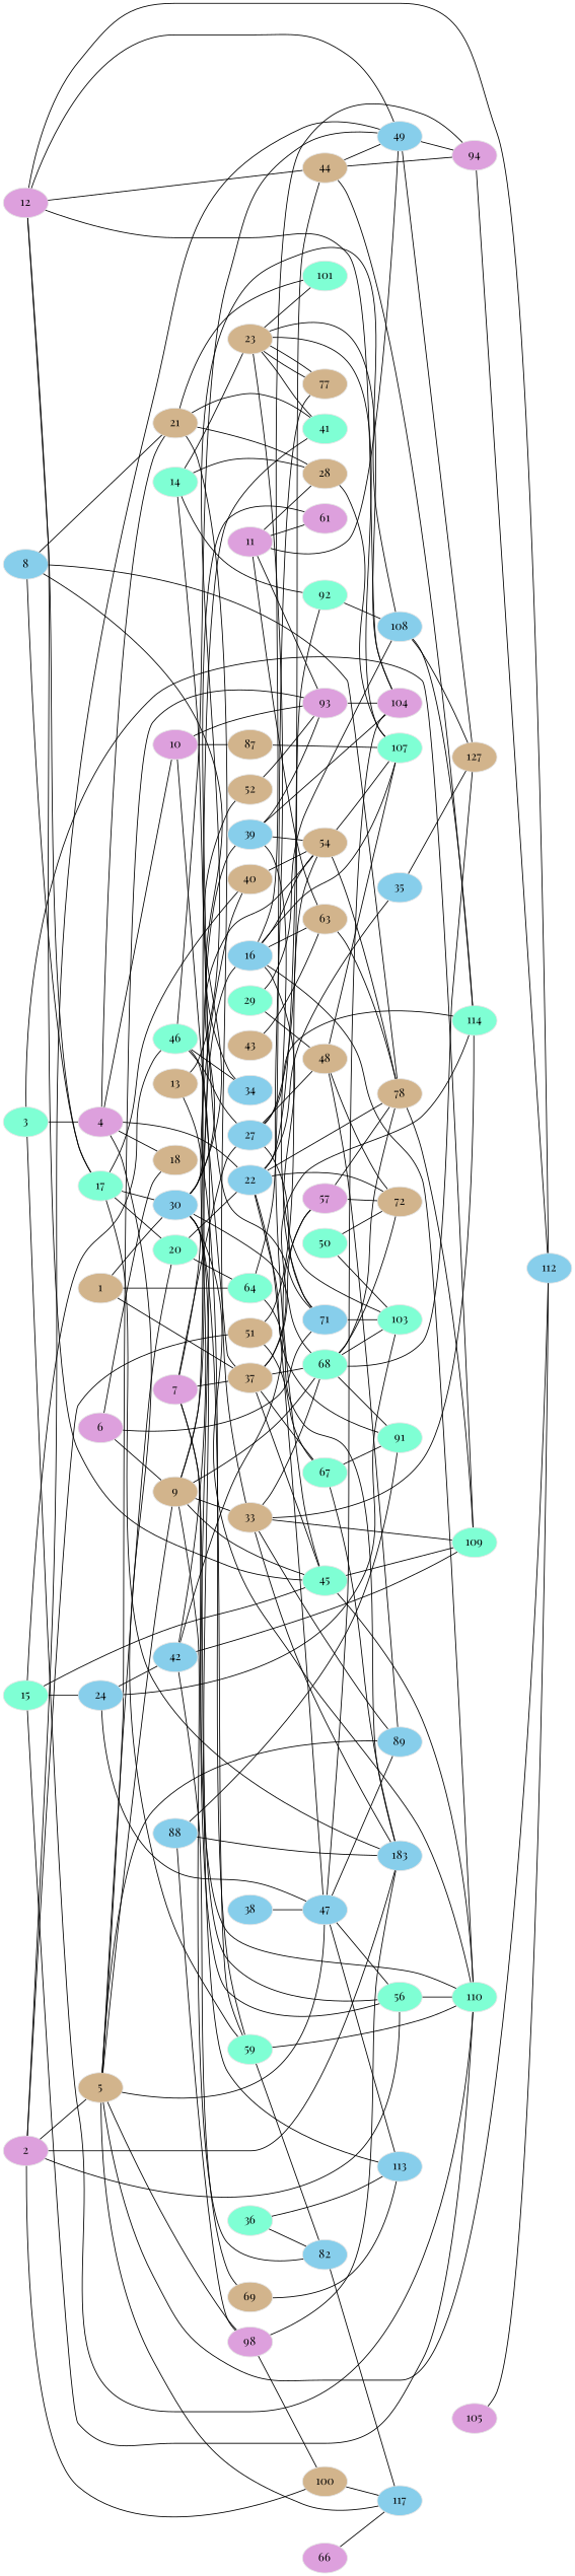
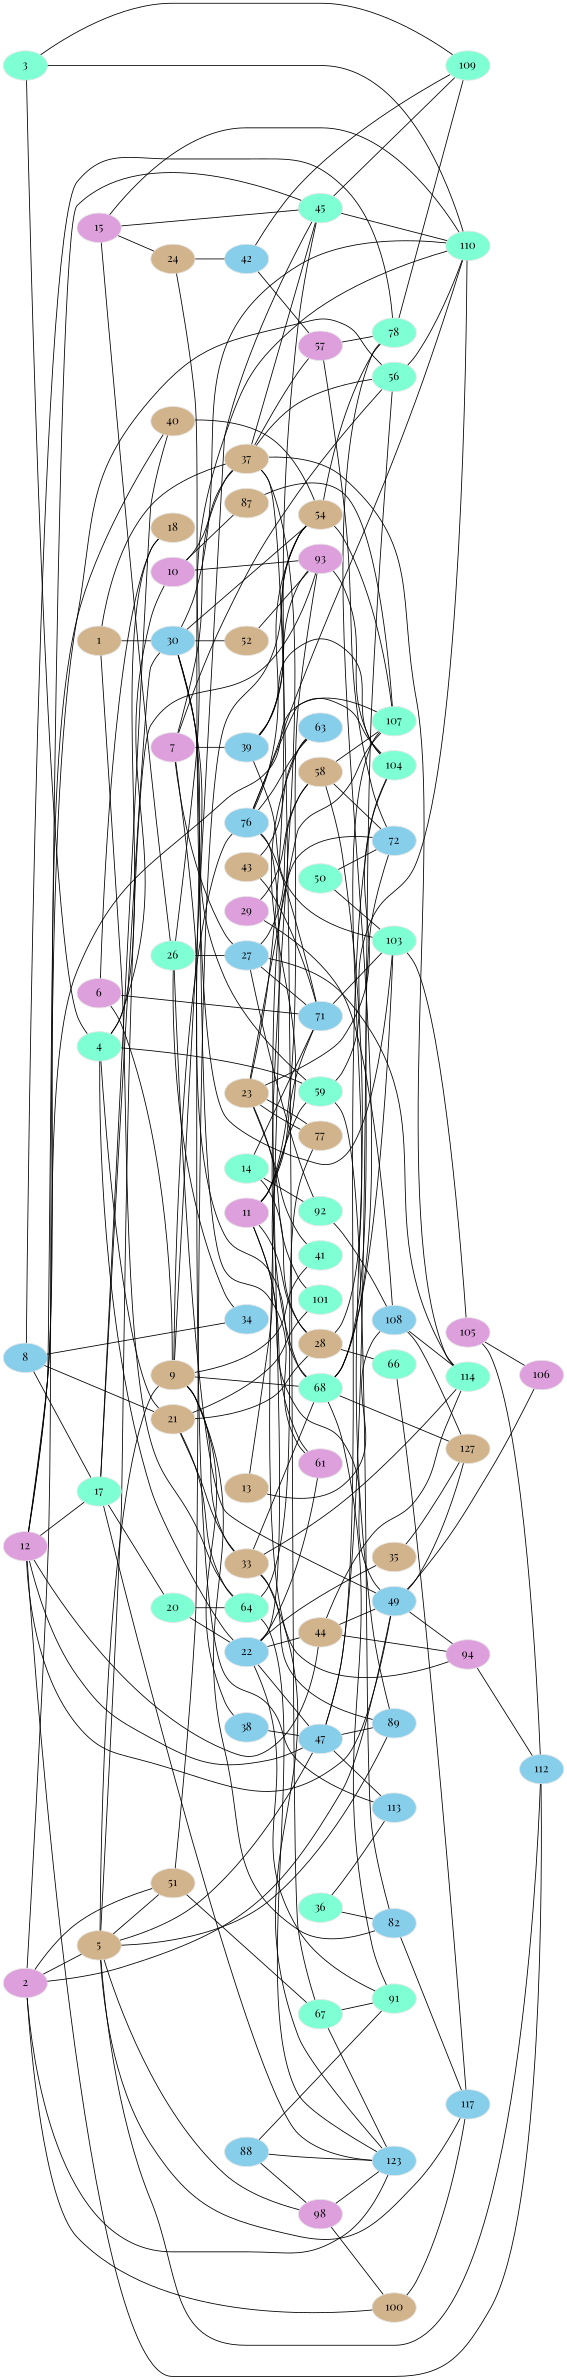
  graph {
    fontname="Playfair Display"
    rankdir=LR
    node [color=gray90 fillcolor=tan fontname="Playfair Display" style=filled]
    edge [fontname="Playfair Display"]
    30 [fillcolor=skyblue super="+99"]
    56 [fillcolor=aquamarine super="+97"]
    110 [fillcolor=aquamarine super="+118"]
    59 [fillcolor=aquamarine]
    68 [fillcolor=aquamarine super="+90"]
    61 [fillcolor=plum]
    54 [super="+76"]
    52
    1
    37 [super="+119"]
    64 [fillcolor=aquamarine super="+70"]
    45 [fillcolor=aquamarine]
    114 [fillcolor=aquamarine]
    57 [fillcolor=plum]
    67 [fillcolor=aquamarine]
-   123 [fillcolor=skyblue label=183]
+   123 [fillcolor=skyblue]
    77
    2 [fillcolor=plum super="+116"]
    5 [super="+85"]
    49 [fillcolor=skyblue super="+86"]
    51
    100
    9 [super="+31"]
    20 [fillcolor=aquamarine super="+65"]
    47 [fillcolor=skyblue super="+48"]
    89 [fillcolor=skyblue]
    93 [fillcolor=plum super="+121"]
    98 [fillcolor=plum]
    112 [fillcolor=skyblue]
    117 [fillcolor=skyblue]
    94 [fillcolor=plum]
    127
-   4 [fillcolor=plum super="+53"]
+   106 [fillcolor=plum]
+   4 [fillcolor=aquamarine super="+53"]
    10 [fillcolor=plum super="+32"]
    18
    21 [super="+84"]
    22 [fillcolor=skyblue super="+96"]
    3 [fillcolor=aquamarine]
    109 [fillcolor=aquamarine]
    87
    33 [super="+81"]
    28 [super="+75"]
    101 [fillcolor=aquamarine]
-   78 [super="+80"]
+   78 [fillcolor=aquamarine super="+80"]
    44 [super="+46"]
-   35 [fillcolor=skyblue]
-   72
+   35
+   72 [fillcolor=skyblue]
    91 [fillcolor=aquamarine]
    82 [fillcolor=skyblue]
-   16 [fillcolor=skyblue super="+111"]
+   16 [fillcolor=skyblue super="+111" label=76]
    38 [fillcolor=skyblue]
    41 [fillcolor=aquamarine]
    113 [fillcolor=skyblue]
-   104 [fillcolor=plum super="+122"]
+   104 [fillcolor=aquamarine super="+122"]
    6 [fillcolor=plum]
    71 [fillcolor=skyblue super="+102"]
    103 [fillcolor=aquamarine super="+124"]
    7 [fillcolor=plum super="+73"]
    27 [fillcolor=skyblue super="+126"]
    39 [fillcolor=skyblue super="+55"]
    92 [fillcolor=aquamarine]
-   58 [super="+125" label=48]
+   58 [super="+125"]
    8 [fillcolor=skyblue super="+19"]
    17 [fillcolor=aquamarine super="+115"]
    34 [fillcolor=skyblue]
    40
-   63
+   63 [fillcolor=skyblue]
    107 [fillcolor=aquamarine]
-   66 [fillcolor=plum]
+   66 [fillcolor=aquamarine]
    11 [fillcolor=plum]
    12 [fillcolor=plum super="+83"]
    13
    108 [fillcolor=skyblue]
    14 [fillcolor=aquamarine super="+62"]
    23 [super="+79"]
-   15 [fillcolor=aquamarine super="+25"]
-   24 [fillcolor=skyblue]
-   26 [fillcolor=aquamarine super="+74" label=46]
+   15 [fillcolor=plum super="+25"]
+   24
+   26 [fillcolor=aquamarine super="+74"]
    42 [fillcolor=skyblue]
    105 [fillcolor=plum super="+120"]
-   69
-   29 [fillcolor=aquamarine]
+   29 [fillcolor=plum]
    36 [fillcolor=aquamarine]
    43
    50 [fillcolor=aquamarine]
    88 [fillcolor=skyblue]
-   30 -- 56
+   37 -- 56
    30 -- 110
    30 -- 59
    30 -- 68
    30 -- 61
    30 -- 54
    30 -- 52
    56 -- 110
    59 -- 110
    59 -- 82
    68 -- 127
    68 -- 78
    68 -- 72
    68 -- 91
    68 -- 103
    54 -- 78
    54 -- 107
    52 -- 93
    1 -- 30
    1 -- 37
    1 -- 64
    37 -- 68
    37 -- 45
    37 -- 114
    37 -- 57
    37 -- 67
    64 -- 123
    64 -- 77
    45 -- 110
    45 -- 109
    57 -- 78
    57 -- 72
    67 -- 123
    67 -- 91
    2 -- 56
    2 -- 123 [weight=2]
    2 -- 5
    2 -- 49
    2 -- 51
    2 -- 100
    5 -- 9
-   5 -- 20
+   5 -- 51
    5 -- 47
    5 -- 89
    5 -- 93
    5 -- 98
    5 -- 112
    5 -- 117
    49 -- 94
    49 -- 127
+   49 -- 106
    51 -- 54
    51 -- 67
    100 -- 117
    9 -- 68
    9 -- 45
    9 -- 33
    9 -- 82
    9 -- 16
+   9 -- 38
    9 -- 41
    20 -- 64
    20 -- 22
    47 -- 56
    47 -- 89
    47 -- 113
    47 -- 104
    93 -- 104
    98 -- 123
    98 -- 100
    94 -- 112
    4 -- 59
    4 -- 10
    4 -- 18
    4 -- 21
    4 -- 22
    10 -- 37
    10 -- 93 [weight=2]
    10 -- 87
-   21 -- 41
+   21 -- 64
    21 -- 33
    21 -- 28
    21 -- 101
    22 -- 47
-   22 -- 78
+   22 -- 61
    22 -- 44
    22 -- 35
    22 -- 72
    22 -- 91
    3 -- 110
    3 -- 4
    3 -- 109
    87 -- 107
    33 -- 68
    33 -- 114
    33 -- 123
    33 -- 89
-   33 -- 109
    28 -- 107 [weight=2]
+   28 -- 66 [weight=2]
    78 -- 109
    44 -- 114
    44 -- 49
    44 -- 94
    35 -- 127
    82 -- 117
    16 -- 110
    16 -- 54
    16 -- 94
    16 -- 71
    16 -- 63
    16 -- 107
    38 -- 47
    6 -- 9
    6 -- 18
    6 -- 71
    71 -- 103
+   103 -- 105
    7 -- 56
    7 -- 37
    7 -- 113
    7 -- 27
    7 -- 39
    27 -- 114
    27 -- 71
    27 -- 92
    27 -- 58
    39 -- 54
    39 -- 93
    39 -- 104
    39 -- 103
    92 -- 108
    58 -- 89
    58 -- 72
    58 -- 107
    8 -- 21
    8 -- 78
    8 -- 17
    8 -- 34
    17 -- 30
    17 -- 123
    17 -- 20
    17 -- 40
    40 -- 54
-   63 -- 78
    66 -- 117
    11 -- 61
    11 -- 49
    11 -- 93
    11 -- 28
+   11 -- 71
    11 -- 63
    12 -- 45
    12 -- 49
-   24 -- 47
+   12 -- 47
    12 -- 112
    12 -- 44
    12 -- 104
    12 -- 17
-   42 -- 40
+   12 -- 40
    13 -- 59
    13 -- 108
    108 -- 114
    108 -- 127
    14 -- 28
    14 -- 71
    14 -- 92
-   14 -- 23
    23 -- 45
    23 -- 77
    23 -- 77
    23 -- 101
    23 -- 41
    23 -- 104
    23 -- 107
    15 -- 110 [weight=2]
    15 -- 45
    15 -- 24
    15 -- 26
    24 -- 103
    24 -- 42
    26 -- 110
    26 -- 49
    26 -- 27
    26 -- 34
    42 -- 57
    42 -- 109
-   42 -- 69
    105 -- 112
-   69 -- 113
+   105 -- 106
    29 -- 58
    29 -- 108
    36 -- 82
    36 -- 113
+   43 -- 71
    43 -- 63
    50 -- 72
    50 -- 103
    88 -- 123
    88 -- 98
    88 -- 91
  }
